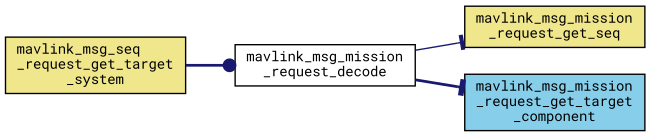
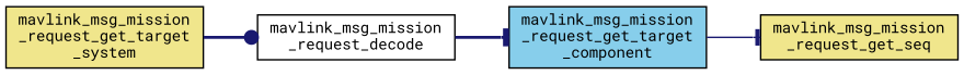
  digraph {
    fontname="Roboto Mono"
    rankdir=LR
    node [color=black fillcolor=khaki fontname="Roboto Mono" fontsize=10 shape=record style=filled]
    edge [arrowhead=tee color=midnightblue fontname="Roboto Mono" fontsize=10 labelfontname=Helvetica labelfontsize=10 style=bold]
    n1 [fillcolor=white fontcolor=black height=0.2 label="mavlink_msg_mission\l_request_decode" width=0.4]
    n2 [height=0.2 label="mavlink_msg_mission\l_request_get_seq" width=0.4]
    n3 [fillcolor=skyblue height=0.2 label="mavlink_msg_mission\l_request_get_target\l_component" width=0.4]
-   n4 [height=0.2 label="mavlink_msg_seq\l_request_get_target\l_system" width=0.4]
-   n1 -> n2 [style=solid]
+   n4 [height=0.2 label="mavlink_msg_mission\l_request_get_target\l_system" width=0.4]
+   n3 -> n2 [style=solid]
    n1 -> n3
    n4 -> n1 [arrowhead=dot]
  }
